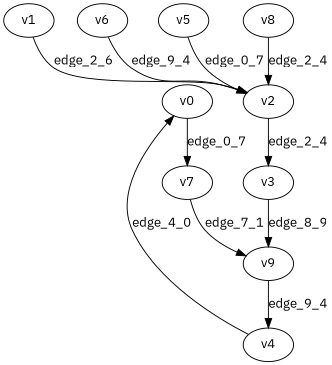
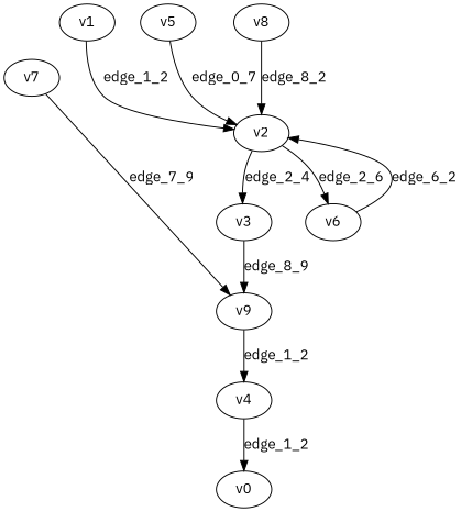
  digraph {
    fontname="IBM Plex Sans"
    node [fontname="IBM Plex Sans" player=1]
    edge [fontname="IBM Plex Sans"]
    v0 [player=-1]
    v7 [player=0]
    v9 [player=-1]
    v2 [player=-1]
    v1
    v3
    v6
    v4
    v5 [player=0]
    v8 [player=0]
-   v0 -> v7 [label=edge_0_7 probability=1.000000]
-   v7 -> v9 [discount=0.102548 label=edge_7_1 weight=-9.933364]
-   v9 -> v4 [label=edge_9_4 probability=1.000000]
+   v7 -> v9 [discount=0.102548 label=edge_7_9 weight=-9.933364]
+   v9 -> v4 [label=edge_1_2 probability=1.000000]
    v2 -> v3 [label=edge_2_4 probability=0.554285]
-   v1 -> v2 [discount=0.588071 label=edge_2_6 weight=-3.484783]
+   v2 -> v6 [label=edge_2_6 probability=0.445715]
+   v1 -> v2 [discount=0.588071 label=edge_1_2 weight=-3.484783]
    v3 -> v9 [discount=0.545250 label=edge_8_9 weight=3.971237]
-   v6 -> v2 [discount=0.172477 label=edge_9_4 weight=-6.997109]
-   v4 -> v0 [discount=0.814004 label=edge_4_0 weight=-0.102139]
+   v6 -> v2 [discount=0.172477 label=edge_6_2 weight=-6.997109]
+   v4 -> v0 [discount=0.814004 label=edge_1_2 weight=-0.102139]
    v5 -> v2 [discount=0.230834 label=edge_0_7 weight=-5.387149]
-   v8 -> v2 [discount=0.768211 label=edge_2_4 weight=7.718782]
+   v8 -> v2 [discount=0.768211 label=edge_8_2 weight=7.718782]
  }
